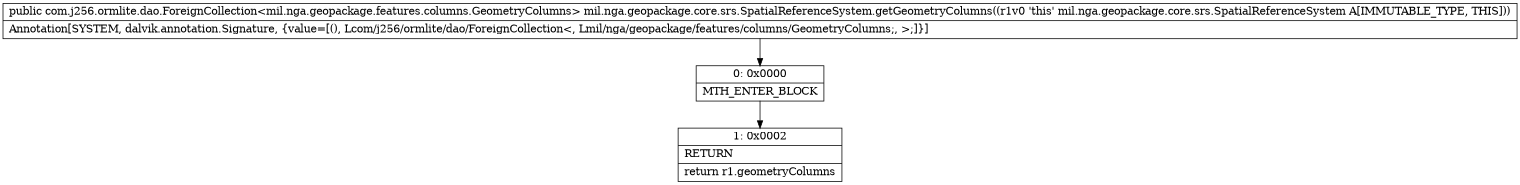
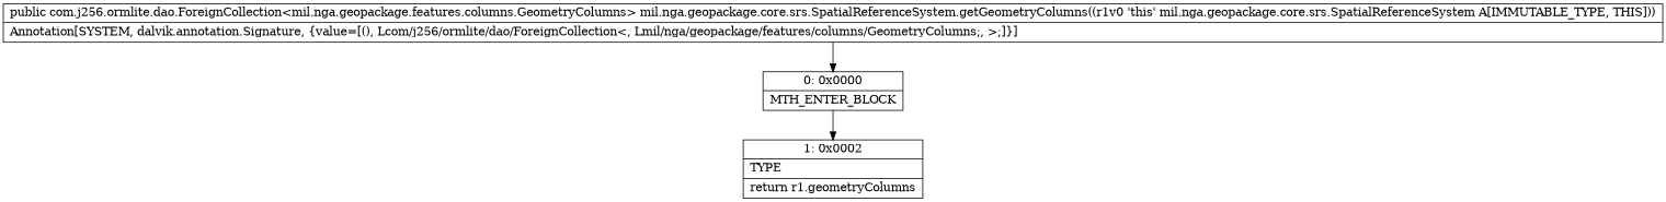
  digraph {
    node [shape=record]
    n1 [label="{0\:\ 0x0000|MTH_ENTER_BLOCK\l}"]
-   n2 [label="{1\:\ 0x0002|RETURN\l|return r1.geometryColumns\l}"]
+   n2 [label="{1\:\ 0x0002|TYPE\l|return r1.geometryColumns\l}"]
    n3 [label="{public com.j256.ormlite.dao.ForeignCollection\<mil.nga.geopackage.features.columns.GeometryColumns\> mil.nga.geopackage.core.srs.SpatialReferenceSystem.getGeometryColumns((r1v0 'this' mil.nga.geopackage.core.srs.SpatialReferenceSystem A[IMMUTABLE_TYPE, THIS]))  | Annotation[SYSTEM, dalvik.annotation.Signature, \{value=[(), Lcom\/j256\/ormlite\/dao\/ForeignCollection\<, Lmil\/nga\/geopackage\/features\/columns\/GeometryColumns;, \>;]\}]\l}"]
    n1 -> n2
    n3 -> n1
  }
